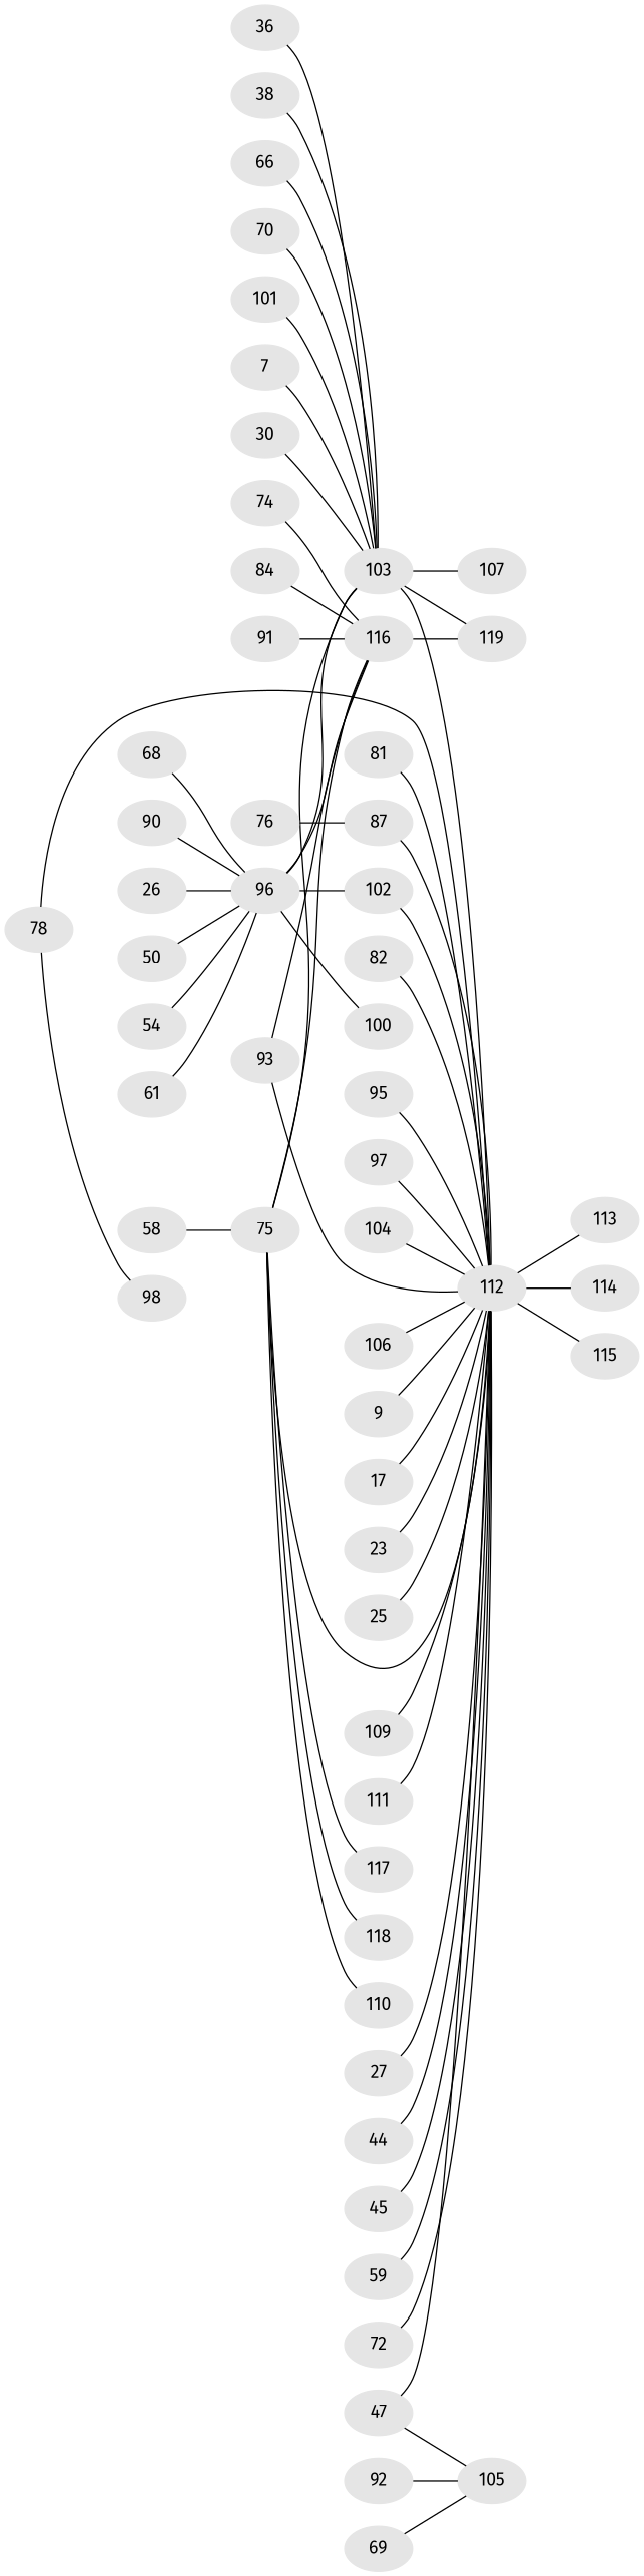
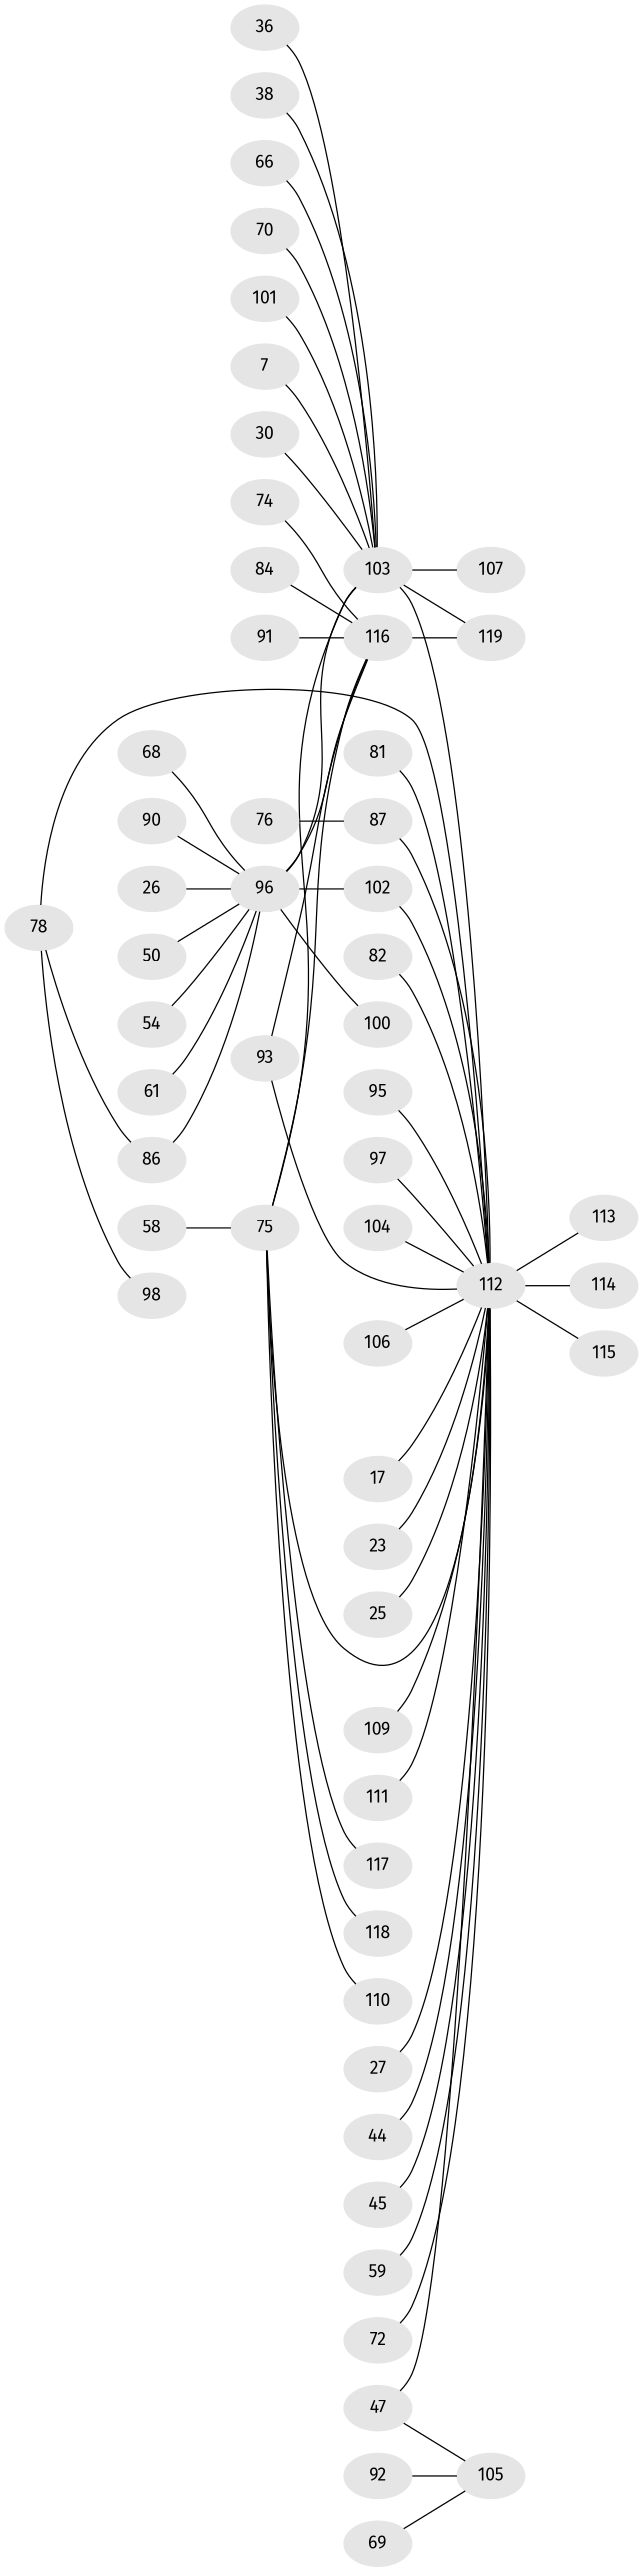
  graph {
    fontname="Fira Sans"
    rankdir=LR
    node [color=gray90 fontname="Fira Sans" style=filled]
    edge [fontname="Fira Sans"]
    103 [super="+49+33"]
    112 [super="+60+77+42+2+5"]
    107
    119 [super="+88"]
    7
    113 [super="+71"]
    114 [super="+94+108"]
    115
-   9
    17
    23 [super="+22"]
    25 [super="+13"]
    96 [super="+19"]
    116 [super="+51+57"]
    100
    102 [super="+99"]
    26
    27
    30
    36
    38
    44
    45
    105 [super="+53"]
    47
    50 [super="+15"]
    54
    58 [super="+43"]
    75 [super="+32+37+55+56"]
    110
    117
    118
    59
    61
    66 [super="+64"]
    68
    69
    70
    72
    74
    87 [super="+29"]
    76
    78 [super="+40+73"]
+   86
    98
    81
    82 [super="+63"]
    84
    90 [super="+67"]
    91
    92
    93
    95
    97
    101 [super="+10+62"]
    104 [super="+89"]
    106
    109
    111
    103 -- 112 [weight=5]
    103 -- 107
    103 -- 119
    112 -- 113
    112 -- 114
    112 -- 115
    7 -- 103
-   9 -- 112
    17 -- 112
    23 -- 112
    25 -- 112
    96 -- 103 [weight=3]
    96 -- 116 [weight=2]
    96 -- 100
    96 -- 102
    116 -- 119
    102 -- 112 [weight=2]
    26 -- 96
    27 -- 112
    30 -- 103
    36 -- 103 [weight=2]
    38 -- 103
    44 -- 112
    45 -- 112
    47 -- 112 [weight=4]
    47 -- 105
    50 -- 96
    54 -- 96
    58 -- 75
    75 -- 103 [weight=2]
    75 -- 112
    75 -- 116 [weight=2]
    75 -- 110
    75 -- 117
    75 -- 118
    59 -- 112
    61 -- 96
    66 -- 103
    68 -- 96
    69 -- 105
    70 -- 103
    72 -- 112
    74 -- 116
    87 -- 112 [weight=2]
    76 -- 87
    78 -- 112 [weight=2]
+   78 -- 86
    78 -- 98
+   86 -- 96
    81 -- 112
    82 -- 112 [weight=2]
    84 -- 116
    90 -- 96
    91 -- 116
    92 -- 105
    93 -- 112
    93 -- 116
    95 -- 112
    97 -- 112
    101 -- 103
    104 -- 112
    106 -- 112
    109 -- 112
    111 -- 112
  }
